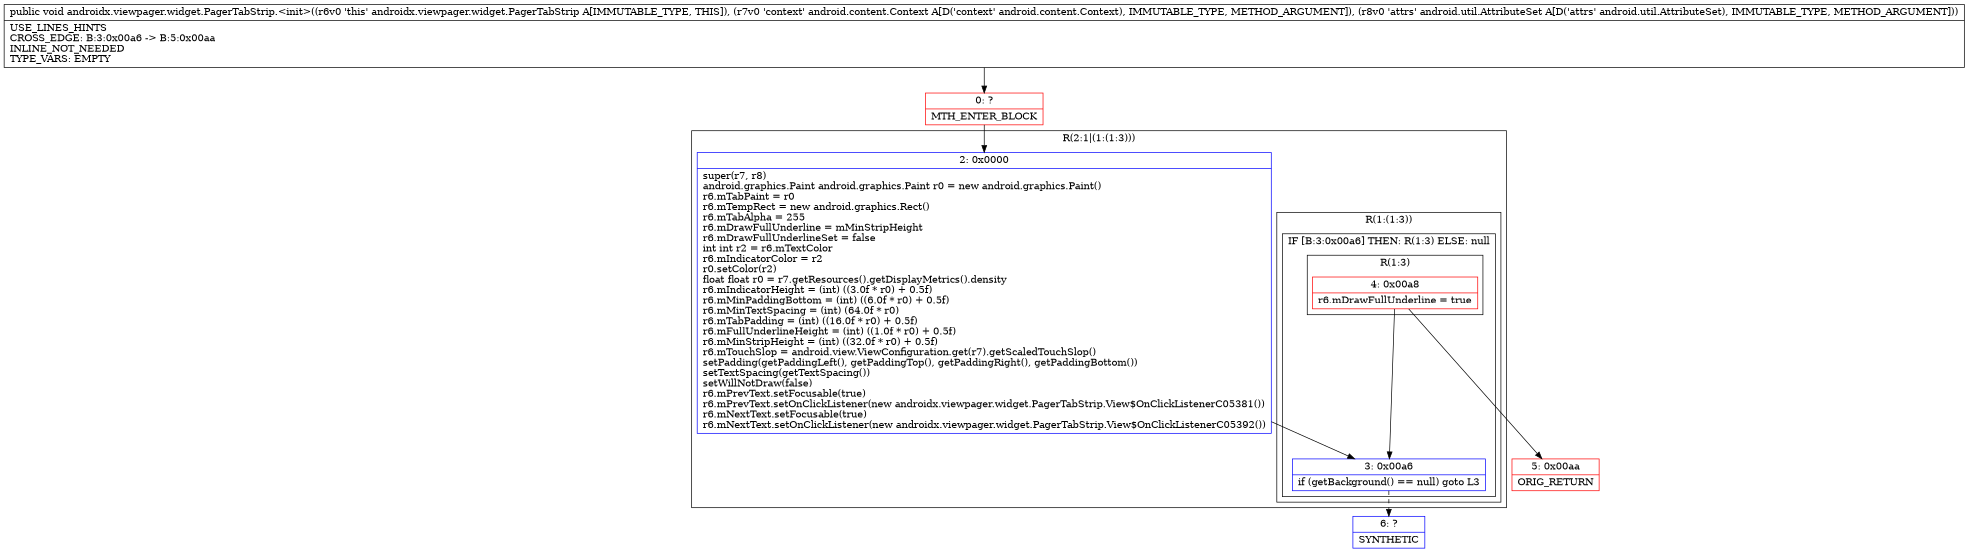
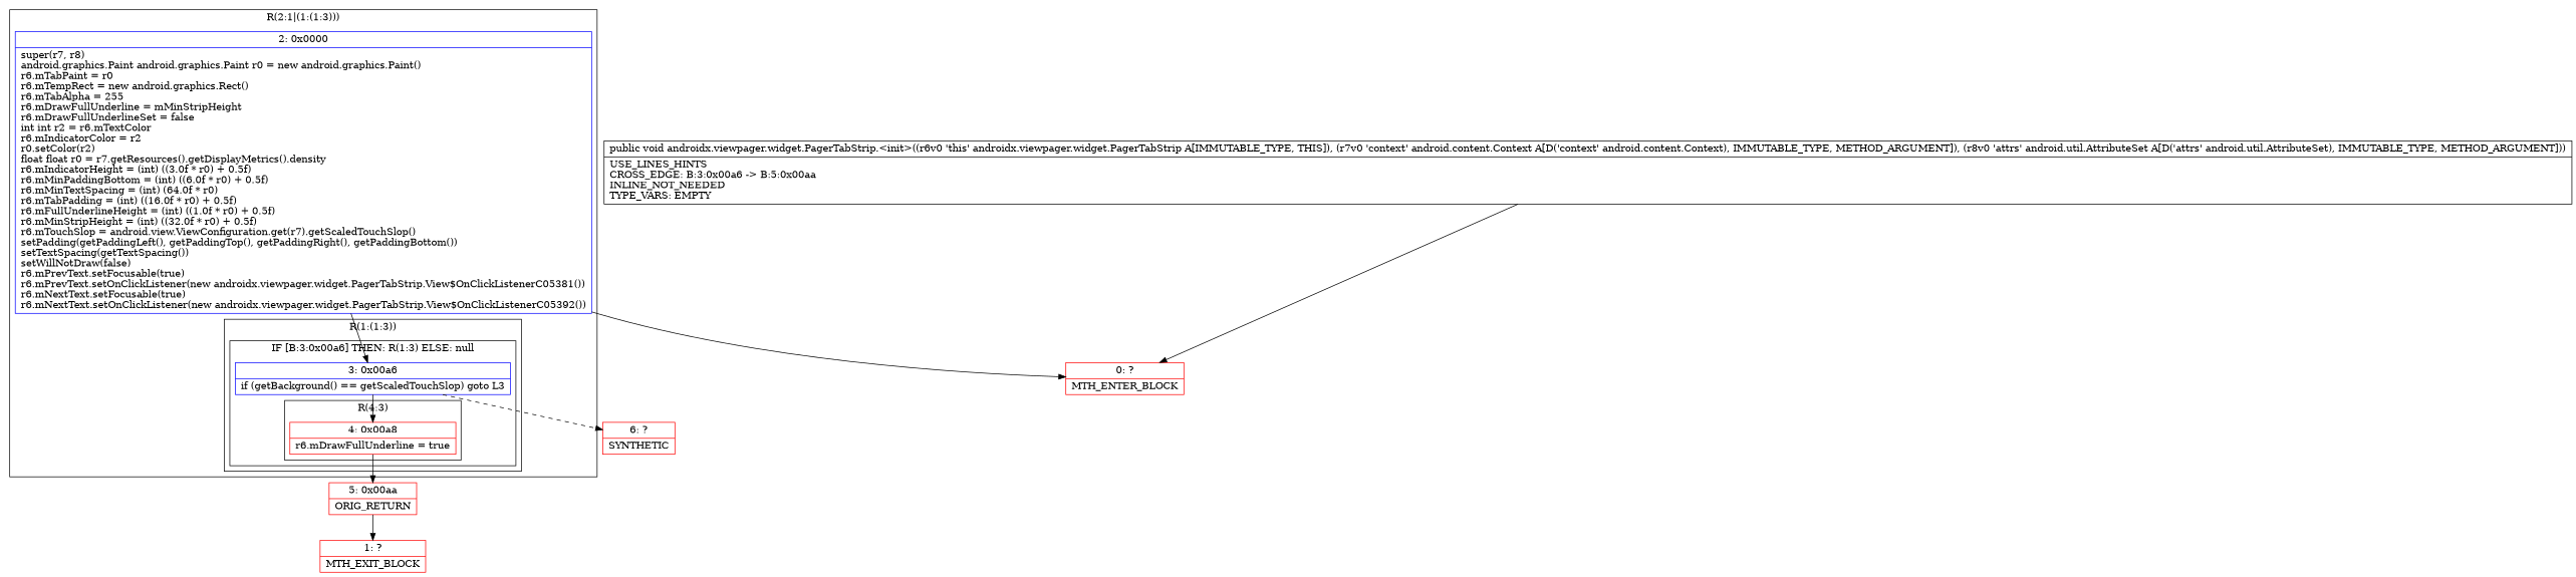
  digraph {
    node [color=red shape=record]
    n1 [label="{4\:\ 0x00a8|r6.mDrawFullUnderline = true\l}"]
-   n2 [color=blue label="{3\:\ 0x00a6|if (getBackground() == null) goto L3\l}"]
+   n2 [color=blue label="{3\:\ 0x00a6|if (getBackground() == getScaledTouchSlop) goto L3\l}"]
    n3 [color=blue label="{2\:\ 0x0000|super(r7, r8)\landroid.graphics.Paint android.graphics.Paint r0 = new android.graphics.Paint()\lr6.mTabPaint = r0\lr6.mTempRect = new android.graphics.Rect()\lr6.mTabAlpha = 255\lr6.mDrawFullUnderline = mMinStripHeight\lr6.mDrawFullUnderlineSet = false\lint int r2 = r6.mTextColor\lr6.mIndicatorColor = r2\lr0.setColor(r2)\lfloat float r0 = r7.getResources().getDisplayMetrics().density\lr6.mIndicatorHeight = (int) ((3.0f * r0) + 0.5f)\lr6.mMinPaddingBottom = (int) ((6.0f * r0) + 0.5f)\lr6.mMinTextSpacing = (int) (64.0f * r0)\lr6.mTabPadding = (int) ((16.0f * r0) + 0.5f)\lr6.mFullUnderlineHeight = (int) ((1.0f * r0) + 0.5f)\lr6.mMinStripHeight = (int) ((32.0f * r0) + 0.5f)\lr6.mTouchSlop = android.view.ViewConfiguration.get(r7).getScaledTouchSlop()\lsetPadding(getPaddingLeft(), getPaddingTop(), getPaddingRight(), getPaddingBottom())\lsetTextSpacing(getTextSpacing())\lsetWillNotDraw(false)\lr6.mPrevText.setFocusable(true)\lr6.mPrevText.setOnClickListener(new androidx.viewpager.widget.PagerTabStrip.View$OnClickListenerC05381())\lr6.mNextText.setFocusable(true)\lr6.mNextText.setOnClickListener(new androidx.viewpager.widget.PagerTabStrip.View$OnClickListenerC05392())\l}"]
    n4 [label="{5\:\ 0x00aa|ORIG_RETURN\l}"]
-   n5 [color=blue label="{6\:\ ?|SYNTHETIC\l}"]
+   n5 [label="{6\:\ ?|SYNTHETIC\l}"]
+   n6 [label="{1\:\ ?|MTH_EXIT_BLOCK\l}"]
    n7 [label="{0\:\ ?|MTH_ENTER_BLOCK\l}"]
    n8 [label="{public void androidx.viewpager.widget.PagerTabStrip.\<init\>((r6v0 'this' androidx.viewpager.widget.PagerTabStrip A[IMMUTABLE_TYPE, THIS]), (r7v0 'context' android.content.Context A[D('context' android.content.Context), IMMUTABLE_TYPE, METHOD_ARGUMENT]), (r8v0 'attrs' android.util.AttributeSet A[D('attrs' android.util.AttributeSet), IMMUTABLE_TYPE, METHOD_ARGUMENT]))  | USE_LINES_HINTS\lCROSS_EDGE: B:3:0x00a6 \-\> B:5:0x00aa\lINLINE_NOT_NEEDED\lTYPE_VARS: EMPTY\l}" color=""]
    subgraph cluster_1 {
      label="R(2:1|(1:(1:3)))"
      n3
      subgraph cluster_2 {
        label="R(1:(1:3))"
        subgraph cluster_3 {
          label="IF [B:3:0x00a6] THEN: R(1:3) ELSE: null"
          n2
          subgraph cluster_4 {
-           label="R(1:3)"
+           label="R(4:3)"
            n1
          }
        }
      }
    }
    n1 -> n4
-   n1 -> n2
+   n2 -> n1
    n2 -> n5 [style=dashed]
    n3 -> n2
-   n7 -> n3
+   n4 -> n6
+   n3 -> n7
    n8 -> n7
  }
